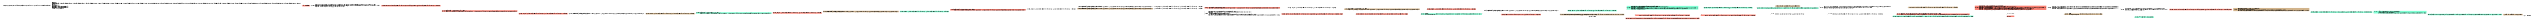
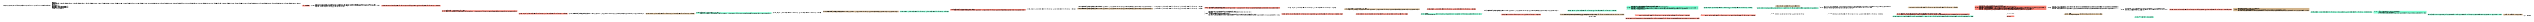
  digraph {
    fontname="DejaVu Sans Mono"
    rankdir=LR
    node [fillcolor=white fontname="DejaVu Sans Mono" shape=record style=filled]
    edge [fontname="DejaVu Sans Mono" style=dotted]
    n1 [fillcolor=salmon label="{59\:\ ?|MTH_ENTER_BLOCK\l}"]
    n2 [label="{61\:\ 0x0000|0x0000: INVOKE  (r0 I:java.lang.String) = (r8 I:android.net.Uri A[D('uri' android.net.Uri)]) type: VIRTUAL call: android.net.Uri.getScheme():java.lang.String A[MD:():java.lang.String (c)] (LINE:40)\l0x0004: INVOKE  (r1 I:java.lang.String) = (r8 I:android.net.Uri A[D('uri' android.net.Uri)]) type: VIRTUAL call: android.net.Uri.getSchemeSpecificPart():java.lang.String A[MD:():java.lang.String (c)] (LINE:41)\l0x0008: CONST  (r2 I:??[int, float, short, byte, char]) = (58 ??[int, float, short, byte, char])  (LINE:42)\l0x000a: CONST  (r3 I:??[int, float, short, byte, char]) = (64 ??[int, float, short, byte, char]) \l}"]
    n3 [fillcolor=salmon label="{62\:\ 0x000c|0x000c: IF  (r0 I:??[int, boolean, OBJECT, ARRAY, byte, short, char] A[D('scheme' java.lang.String)]) == (0 ??[int, boolean, OBJECT, ARRAY, byte, short, char])  \-\> B:108:0x00d7 \l}"]
    n4 [fillcolor=salmon label="{63\:\ 0x000e|0x000e: CONST_STR  (r4 I:java.lang.String) =  \"tel\"  (LINE:43)\l0x0010: INVOKE  (r4 I:boolean) = (r0 I:java.lang.String A[D('scheme' java.lang.String)]), (r4 I:java.lang.String) type: VIRTUAL call: java.lang.String.equalsIgnoreCase(java.lang.String):boolean A[MD:(java.lang.String):boolean (c)]\l}"]
    n5 [label="{108\:\ 0x00d7|0x00d7: NEW_INSTANCE  (r4 I:java.lang.StringBuilder A[D('builder' java.lang.StringBuilder)]) =  java.lang.StringBuilder  (LINE:70)\l0x00d9: INVOKE  (r4 I:java.lang.StringBuilder), (r3 I:int) type: DIRECT call: java.lang.StringBuilder.\<init\>(int):void A[MD:(int):void (c)]\l0x00dc: MOVE  (r3 I:??[OBJECT, ARRAY]) = (r4 I:??[OBJECT, ARRAY]) \l}"]
    n6 [fillcolor=salmon label="{64\:\ 0x0014|0x0014: IF  (r4 I:??[int, boolean, OBJECT, ARRAY, byte, short, char]) != (0 ??[int, boolean, OBJECT, ARRAY, byte, short, char])  \-\> B:92:0x00a3 \l}"]
    n7 [fillcolor=salmon label="{109\:\ 0x00dd|0x00dd: IF  (r0 I:??[int, boolean, OBJECT, ARRAY, byte, short, char] A[D('scheme' java.lang.String)]) == (0 ??[int, boolean, OBJECT, ARRAY, byte, short, char])  \-\> B:111:0x00e5  (LINE:71)\l}"]
    n8 [label="{65\:\ 0x0016|0x0016: CONST_STR  (r4 I:java.lang.String) =  \"sip\" \l0x0018: INVOKE  (r4 I:boolean) = (r0 I:java.lang.String A[D('scheme' java.lang.String)]), (r4 I:java.lang.String) type: VIRTUAL call: java.lang.String.equalsIgnoreCase(java.lang.String):boolean A[MD:(java.lang.String):boolean (c)]\l}"]
    n9 [label="{92\:\ 0x00a3|0x00a3: NEW_INSTANCE  (r4 I:java.lang.StringBuilder) =  java.lang.StringBuilder  (LINE:46)\l0x00a5: INVOKE  (r4 I:java.lang.StringBuilder), (r3 I:int) type: DIRECT call: java.lang.StringBuilder.\<init\>(int):void A[MD:(int):void (c)]\l0x00a8: INVOKE  \l  (r4 I:java.lang.StringBuilder A[D('builder' java.lang.StringBuilder)])\l  (r0 I:java.lang.String A[D('scheme' java.lang.String)])\l type: VIRTUAL call: java.lang.StringBuilder.append(java.lang.String):java.lang.StringBuilder A[MD:(java.lang.String):java.lang.StringBuilder (c)] (LINE:47)\l0x00ab: INVOKE  (r4 I:java.lang.StringBuilder A[D('builder' java.lang.StringBuilder)]), (r2 I:char) type: VIRTUAL call: java.lang.StringBuilder.append(char):java.lang.StringBuilder A[MD:(char):java.lang.StringBuilder (c)] (LINE:48)\l}"]
    n10 [fillcolor=tan label="{66\:\ 0x001c|0x001c: IF  (r4 I:??[int, boolean, OBJECT, ARRAY, byte, short, char]) != (0 ??[int, boolean, OBJECT, ARRAY, byte, short, char])  \-\> B:92:0x00a3 \l}"]
    n11 [fillcolor=salmon label="{93\:\ 0x00ae|0x00ae: IF  (r1 I:??[int, boolean, OBJECT, ARRAY, byte, short, char] A[D('ssp' java.lang.String)]) == (0 ??[int, boolean, OBJECT, ARRAY, byte, short, char])  \-\> B:106:0x00d2  (LINE:49)\l}"]
    n12 [fillcolor=aquamarine label="{67\:\ 0x001e|0x001e: CONST_STR  (r4 I:java.lang.String) =  \"sms\"  (LINE:44)\l0x0020: INVOKE  (r4 I:boolean) = (r0 I:java.lang.String A[D('scheme' java.lang.String)]), (r4 I:java.lang.String) type: VIRTUAL call: java.lang.String.equalsIgnoreCase(java.lang.String):boolean A[MD:(java.lang.String):boolean (c)]\l}"]
-   n13 [fillcolor=salmon label="{68\:\ 0x0024|0x0024: IF  (r4 I:??[int, boolean, OBJECT, ARRAY, byte, short, char]) != (0 ??[int, boolean, OBJECT, ARRAY, byte, short, char])  \-\> B:92:0x00a3 \l}"]
+   n13 [label="{68\:\ 0x0024|0x0024: IF  (r4 I:??[int, boolean, OBJECT, ARRAY, byte, short, char]) != (0 ??[int, boolean, OBJECT, ARRAY, byte, short, char])  \-\> B:92:0x00a3 \l}"]
    n14 [fillcolor=tan label="{69\:\ 0x0026|0x0026: CONST_STR  (r4 I:java.lang.String) =  \"smsto\" \l0x0028: INVOKE  (r4 I:boolean) = (r0 I:java.lang.String A[D('scheme' java.lang.String)]), (r4 I:java.lang.String) type: VIRTUAL call: java.lang.String.equalsIgnoreCase(java.lang.String):boolean A[MD:(java.lang.String):boolean (c)]\l}"]
    n15 [fillcolor=aquamarine label="{70\:\ 0x002c|0x002c: IF  (r4 I:??[int, boolean, OBJECT, ARRAY, byte, short, char]) != (0 ??[int, boolean, OBJECT, ARRAY, byte, short, char])  \-\> B:92:0x00a3 \l}"]
    n16 [fillcolor=salmon label="{71\:\ 0x002e|0x002e: CONST_STR  (r4 I:java.lang.String) =  \"mailto\"  (LINE:45)\l0x0030: INVOKE  (r4 I:boolean) = (r0 I:java.lang.String A[D('scheme' java.lang.String)]), (r4 I:java.lang.String) type: VIRTUAL call: java.lang.String.equalsIgnoreCase(java.lang.String):boolean A[MD:(java.lang.String):boolean (c)]\l}"]
    n17 [label="{72\:\ 0x0034|0x0034: IF  (r4 I:??[int, boolean, OBJECT, ARRAY, byte, short, char]) != (0 ??[int, boolean, OBJECT, ARRAY, byte, short, char])  \-\> B:92:0x00a3 \l}"]
    n18 [fillcolor=tan label="{73\:\ 0x0036|0x0036: CONST_STR  (r4 I:java.lang.String) =  \"nfc\" \l0x0038: INVOKE  (r4 I:boolean) = (r0 I:java.lang.String A[D('scheme' java.lang.String)]), (r4 I:java.lang.String) type: VIRTUAL call: java.lang.String.equalsIgnoreCase(java.lang.String):boolean A[MD:(java.lang.String):boolean (c)]\l}"]
    n19 [label="{76\:\ 0x003f|0x003f: CONST_STR  (r4 I:java.lang.String) =  \"http\"  (LINE:60)\l0x0041: INVOKE  (r4 I:boolean) = (r0 I:java.lang.String A[D('scheme' java.lang.String)]), (r4 I:java.lang.String) type: VIRTUAL call: java.lang.String.equalsIgnoreCase(java.lang.String):boolean A[MD:(java.lang.String):boolean (c)]\l}"]
    n20 [label="{74\:\ 0x003c|0x003c: IF  (r4 I:??[int, boolean, OBJECT, ARRAY, byte, short, char]) == (0 ??[int, boolean, OBJECT, ARRAY, byte, short, char])  \-\> B:76:0x003f \l}"]
    n21 [label="{77\:\ 0x0045|0x0045: IF  (r4 I:??[int, boolean, OBJECT, ARRAY, byte, short, char]) != (0 ??[int, boolean, OBJECT, ARRAY, byte, short, char])  \-\> B:84:0x005f \l}"]
    n22 [fillcolor=salmon label="{78\:\ 0x0047|0x0047: CONST_STR  (r4 I:java.lang.String) =  \"https\" \l0x0049: INVOKE  (r4 I:boolean) = (r0 I:java.lang.String A[D('scheme' java.lang.String)]), (r4 I:java.lang.String) type: VIRTUAL call: java.lang.String.equalsIgnoreCase(java.lang.String):boolean A[MD:(java.lang.String):boolean (c)]\l}"]
    n23 [fillcolor=aquamarine label="{84\:\ 0x005f|0x005f: NEW_INSTANCE  (r4 I:java.lang.StringBuilder) =  java.lang.StringBuilder  (LINE:62)\l0x0061: INVOKE  (r4 I:java.lang.StringBuilder) type: DIRECT call: java.lang.StringBuilder.\<init\>():void A[MD:():void (c)]\l0x0064: CONST_STR  (r5 I:java.lang.String) =  \"\/\/\" \l0x0066: INVOKE  (r4 I:java.lang.StringBuilder), (r5 I:java.lang.String) type: VIRTUAL call: java.lang.StringBuilder.append(java.lang.String):java.lang.StringBuilder A[MD:(java.lang.String):java.lang.StringBuilder (c)]\l0x0069: INVOKE  (r5 I:java.lang.String) = (r8 I:android.net.Uri A[D('uri' android.net.Uri)]) type: VIRTUAL call: android.net.Uri.getHost():java.lang.String A[MD:():java.lang.String (c)]\l0x006d: CONST_STR  (r6 I:java.lang.String) =  \"\" \l}"]
    n24 [label="{79\:\ 0x004d|0x004d: IF  (r4 I:??[int, boolean, OBJECT, ARRAY, byte, short, char]) != (0 ??[int, boolean, OBJECT, ARRAY, byte, short, char])  \-\> B:84:0x005f \l}"]
    n25 [fillcolor=aquamarine label="{85\:\ 0x006f|0x006f: IF  (r5 I:??[int, boolean, OBJECT, ARRAY, byte, short, char]) == (0 ??[int, boolean, OBJECT, ARRAY, byte, short, char])  \-\> B:87:0x0076 \l}"]
    n26 [fillcolor=tan label="{80\:\ 0x004f|0x004f: CONST_STR  (r4 I:java.lang.String) =  \"ftp\"  (LINE:61)\l0x0051: INVOKE  (r4 I:boolean) = (r0 I:java.lang.String A[D('scheme' java.lang.String)]), (r4 I:java.lang.String) type: VIRTUAL call: java.lang.String.equalsIgnoreCase(java.lang.String):boolean A[MD:(java.lang.String):boolean (c)]\l}"]
    n27 [fillcolor=salmon label="{81\:\ 0x0055|0x0055: IF  (r4 I:??[int, boolean, OBJECT, ARRAY, byte, short, char]) != (0 ??[int, boolean, OBJECT, ARRAY, byte, short, char])  \-\> B:84:0x005f \l}"]
    n28 [label="{82\:\ 0x0057|0x0057: CONST_STR  (r4 I:java.lang.String) =  \"rtsp\" \l0x0059: INVOKE  (r4 I:boolean) = (r0 I:java.lang.String A[D('scheme' java.lang.String)]), (r4 I:java.lang.String) type: VIRTUAL call: java.lang.String.equalsIgnoreCase(java.lang.String):boolean A[MD:(java.lang.String):boolean (c)]\l}"]
    n29 [fillcolor=aquamarine label="{83\:\ 0x005d|0x005d: IF  (r4 I:??[int, boolean, OBJECT, ARRAY, byte, short, char]) == (0 ??[int, boolean, OBJECT, ARRAY, byte, short, char])  \-\> B:108:0x00d7 \l}"]
    n30 [fillcolor=aquamarine label="{86\:\ 0x0071|0x0071: INVOKE  (r5 I:java.lang.String) = (r8 I:android.net.Uri A[D('uri' android.net.Uri)]) type: VIRTUAL call: android.net.Uri.getHost():java.lang.String A[MD:():java.lang.String (c)]\l}"]
    n31 [fillcolor=tan label="{87\:\ 0x0076|0x0076: MOVE  (r5 I:??[OBJECT, ARRAY]) = (r6 I:??[OBJECT, ARRAY]) \l}"]
    n32 [label="{88\:\ 0x0077|0x0077: INVOKE  (r4 I:java.lang.StringBuilder), (r5 I:java.lang.String) type: VIRTUAL call: java.lang.StringBuilder.append(java.lang.String):java.lang.StringBuilder A[MD:(java.lang.String):java.lang.StringBuilder (c)]\l0x007a: INVOKE  (r5 I:int) = (r8 I:android.net.Uri A[D('uri' android.net.Uri)]) type: VIRTUAL call: android.net.Uri.getPort():int A[MD:():int (c)] (LINE:63)\l0x007e: CONST  (r7 I:??[int, float, short, byte, char]) = (\-1 ??[int, float, short, byte, char]) \l}"]
    n33 [fillcolor=tan label="{89\:\ 0x007f|0x007f: IF  (r5 I:??[int, boolean, OBJECT, ARRAY, byte, short, char]) == (r7 I:??[int, boolean, OBJECT, ARRAY, byte, short, char])  \-\> B:91:0x0096 \l}"]
    n34 [fillcolor=salmon label="{90\:\ 0x0081|0x0081: NEW_INSTANCE  (r5 I:java.lang.StringBuilder) =  java.lang.StringBuilder \l0x0083: INVOKE  (r5 I:java.lang.StringBuilder) type: DIRECT call: java.lang.StringBuilder.\<init\>():void A[MD:():void (c)]\l0x0086: CONST_STR  (r6 I:java.lang.String) =  \":\" \l0x0088: INVOKE  (r5 I:java.lang.StringBuilder), (r6 I:java.lang.String) type: VIRTUAL call: java.lang.StringBuilder.append(java.lang.String):java.lang.StringBuilder A[MD:(java.lang.String):java.lang.StringBuilder (c)]\l0x008b: INVOKE  (r6 I:int) = (r8 I:android.net.Uri A[D('uri' android.net.Uri)]) type: VIRTUAL call: android.net.Uri.getPort():int A[MD:():int (c)]\l0x008f: INVOKE  (r5 I:java.lang.StringBuilder), (r6 I:int) type: VIRTUAL call: java.lang.StringBuilder.append(int):java.lang.StringBuilder A[MD:(int):java.lang.StringBuilder (c)]\l0x0092: INVOKE  (r6 I:java.lang.String) = (r5 I:java.lang.StringBuilder) type: VIRTUAL call: java.lang.StringBuilder.toString():java.lang.String A[MD:():java.lang.String (c)]\l}"]
    n35 [label="{91\:\ 0x0096|0x0096: INVOKE  (r4 I:java.lang.StringBuilder), (r6 I:java.lang.String) type: VIRTUAL call: java.lang.StringBuilder.append(java.lang.String):java.lang.StringBuilder A[MD:(java.lang.String):java.lang.StringBuilder (c)]\l0x0099: CONST_STR  (r5 I:java.lang.String) =  \"\/...\" \l0x009b: INVOKE  (r4 I:java.lang.StringBuilder), (r5 I:java.lang.String) type: VIRTUAL call: java.lang.StringBuilder.append(java.lang.String):java.lang.StringBuilder A[MD:(java.lang.String):java.lang.StringBuilder (c)]\l0x009e: INVOKE  (r1 I:java.lang.String A[D('ssp' java.lang.String)]) = (r4 I:java.lang.StringBuilder) type: VIRTUAL call: java.lang.StringBuilder.toString():java.lang.String A[MD:():java.lang.String (c)]\l}"]
    n36 [fillcolor=salmon label="{94\:\ 0x00b0|0x00b0: CONST  (r2 I:??[int, float, boolean, short, byte, char, OBJECT, ARRAY]) = (0 ??[int, float, boolean, short, byte, char, OBJECT, ARRAY])  (LINE:50)\l}"]
    n37 [fillcolor=salmon label="{106\:\ 0x00d2|0x00d2: INVOKE  (r2 I:java.lang.String) = (r4 I:java.lang.StringBuilder A[D('builder' java.lang.StringBuilder)]) type: VIRTUAL call: java.lang.StringBuilder.toString():java.lang.String A[MD:():java.lang.String (c)] (LINE:59)\l}"]
    n38 [fillcolor=aquamarine label="{95\:\ 0x00b1|LOOP_START\lLOOP:0: B:95:0x00b1\-\>B:105:0x00cf\l|0x00b1: INVOKE  (r5 I:int) = (r1 I:java.lang.String A[D('ssp' java.lang.String)]) type: VIRTUAL call: java.lang.String.length():int A[MD:():int (c)]\l}"]
    n39 [fillcolor=aquamarine label="{107\:\ 0x00d6|RETURN\l|0x00d6: RETURN  (r2 I:java.lang.String) \l}"]
    n40 [fillcolor=salmon label="{96\:\ 0x00b5|0x00b5: IF  (r2 I:??[int, byte, short, char] A[D('i' int)]) \>= (r5 I:??[int, byte, short, char])  \-\> B:115:0x00d2 \l}"]
    n41 [fillcolor=tan label="{97\:\ 0x00b7|0x00b7: INVOKE  (r5 I:char) = (r1 I:java.lang.String A[D('ssp' java.lang.String)]), (r2 I:int A[D('i' int)]) type: VIRTUAL call: java.lang.String.charAt(int):char A[MD:(int):char (c)] (LINE:51)\l0x00bb: CONST  (r6 I:??[int, float, short, byte, char]) = (45 ??[int, float, short, byte, char])  (LINE:52)\l}"]
    n42 [label="{115\:\ 0x00d2|SYNTHETIC\l}"]
    n43 [fillcolor=salmon label="{98\:\ 0x00bd|0x00bd: IF  (r5 I:??[int, boolean, OBJECT, ARRAY, byte, short, char] A[D('c' char)]) == (r6 I:??[int, boolean, OBJECT, ARRAY, byte, short, char])  \-\> B:104:0x00cc \l}"]
    n44 [fillcolor=salmon label="{99\:\ 0x00bf|0x00bf: IF  (r5 I:??[int, boolean, OBJECT, ARRAY, byte, short, char] A[D('c' char)]) == (r3 I:??[int, boolean, OBJECT, ARRAY, byte, short, char])  \-\> B:104:0x00cc \l}"]
    n45 [fillcolor=aquamarine label="{104\:\ 0x00cc|0x00cc: INVOKE  (r4 I:java.lang.StringBuilder A[D('builder' java.lang.StringBuilder)]), (r5 I:char A[D('c' char)]) type: VIRTUAL call: java.lang.StringBuilder.append(char):java.lang.StringBuilder A[MD:(char):java.lang.StringBuilder (c)] (LINE:53)\l}"]
    n46 [label="{100\:\ 0x00c1|0x00c1: CONST  (r6 I:??[int, float, short, byte, char]) = (46 ??[int, float, short, byte, char]) \l}"]
    n47 [fillcolor=salmon label="{116\:\ 0x00cf|SYNTHETIC\l}"]
    n48 [label="{101\:\ 0x00c3|0x00c3: IF  (r5 I:??[int, boolean, OBJECT, ARRAY, byte, short, char] A[D('c' char)]) != (r6 I:??[int, boolean, OBJECT, ARRAY, byte, short, char])  \-\> B:103:0x00c6 \l}"]
    n49 [fillcolor=salmon label="{103\:\ 0x00c6|0x00c6: CONST  (r6 I:??[int, float, short, byte, char]) = (120(0x78, float:1.68E\-43) ??[int, float, short, byte, char])  (LINE:55)\l0x00c8: INVOKE  (r4 I:java.lang.StringBuilder A[D('builder' java.lang.StringBuilder)]), (r6 I:char) type: VIRTUAL call: java.lang.StringBuilder.append(char):java.lang.StringBuilder A[MD:(char):java.lang.StringBuilder (c)]\l}"]
    n50 [label="{117\:\ 0x00cf|SYNTHETIC\l}"]
    n51 [fillcolor=tan label="{105\:\ 0x00cf|LOOP_END\lLOOP:0: B:95:0x00b1\-\>B:105:0x00cf\l|0x00cf: ARITH  (r2 I:int) = (r2 I:int A[D('i' int)]) + (1 int)  (LINE:50)\l}"]
    n52 [label="{60\:\ ?|MTH_EXIT_BLOCK\l}"]
    n53 [fillcolor=tan label="{110\:\ 0x00df|0x00df: INVOKE  \l  (r3 I:java.lang.StringBuilder A[D('builder' java.lang.StringBuilder)])\l  (r0 I:java.lang.String A[D('scheme' java.lang.String)])\l type: VIRTUAL call: java.lang.StringBuilder.append(java.lang.String):java.lang.StringBuilder A[MD:(java.lang.String):java.lang.StringBuilder (c)] (LINE:72)\l0x00e2: INVOKE  (r3 I:java.lang.StringBuilder A[D('builder' java.lang.StringBuilder)]), (r2 I:char) type: VIRTUAL call: java.lang.StringBuilder.append(char):java.lang.StringBuilder A[MD:(char):java.lang.StringBuilder (c)] (LINE:73)\l}"]
    n54 [fillcolor=aquamarine label="{111\:\ 0x00e5|0x00e5: IF  (r1 I:??[int, boolean, OBJECT, ARRAY, byte, short, char] A[D('ssp' java.lang.String)]) == (0 ??[int, boolean, OBJECT, ARRAY, byte, short, char])  \-\> B:113:0x00ea  (LINE:75)\l}"]
    n55 [fillcolor=aquamarine label="{112\:\ 0x00e7|0x00e7: INVOKE  \l  (r3 I:java.lang.StringBuilder A[D('builder' java.lang.StringBuilder)])\l  (r1 I:java.lang.String A[D('ssp' java.lang.String)])\l type: VIRTUAL call: java.lang.StringBuilder.append(java.lang.String):java.lang.StringBuilder A[MD:(java.lang.String):java.lang.StringBuilder (c)] (LINE:76)\l}"]
    n56 [fillcolor=aquamarine label="{113\:\ 0x00ea|0x00ea: INVOKE  (r2 I:java.lang.String) = (r3 I:java.lang.StringBuilder A[D('builder' java.lang.StringBuilder)]) type: VIRTUAL call: java.lang.StringBuilder.toString():java.lang.String A[MD:():java.lang.String (c)] (LINE:78)\l}"]
    n57 [fillcolor=tan label="{114\:\ 0x00ee|RETURN\l|0x00ee: RETURN  (r2 I:java.lang.String) \l}"]
    n58 [label="{public static java.lang.String androidx.core.net.UriCompat.toSafeString((r8 I:android.net.Uri A[D('uri' android.net.Uri), IMMUTABLE_TYPE, METHOD_ARGUMENT]))  | USE_LINES_HINTS\lCROSS_EDGE: B:111:0x00e5 \-\> B:113:0x00ea, CROSS_EDGE: B:109:0x00dd \-\> B:111:0x00e5, CROSS_EDGE: B:89:0x007f \-\> B:91:0x0096, CROSS_EDGE: B:87:0x0076 \-\> B:88:0x0077, CROSS_EDGE: B:83:0x005d \-\> B:108:0x00d7, CROSS_EDGE: B:81:0x0055 \-\> B:84:0x005f, CROSS_EDGE: B:79:0x004d \-\> B:84:0x005f, CROSS_EDGE: B:77:0x0045 \-\> B:84:0x005f, BACK_EDGE: B:105:0x00cf \-\> B:95:0x00b1, CROSS_EDGE: B:104:0x00cc \-\> B:105:0x00cf, CROSS_EDGE: B:99:0x00bf \-\> B:104:0x00cc, CROSS_EDGE: B:98:0x00bd \-\> B:104:0x00cc, CROSS_EDGE: B:107:0x00d6 \-\> B:60:?, CROSS_EDGE: B:93:0x00ae \-\> B:106:0x00d2, CROSS_EDGE: B:72:0x0034 \-\> B:92:0x00a3, CROSS_EDGE: B:70:0x002c \-\> B:92:0x00a3, CROSS_EDGE: B:68:0x0024 \-\> B:92:0x00a3, CROSS_EDGE: B:66:0x001c \-\> B:92:0x00a3, CROSS_EDGE: B:64:0x0014 \-\> B:92:0x00a3, CROSS_EDGE: B:62:0x000c \-\> B:108:0x00d7\lINLINE_NOT_NEEDED\lDebug Info:\l  0x00bb\-0x00cf: r5 'c' C\l  0x00b1\-0x00d2: r2 'i' I\l  0x00a8\-0x00d7: r4 'builder' Ljava\/lang\/StringBuilder;\l  0x0004\-0x00ee: r0 'scheme' Ljava\/lang\/String;\l  0x0008\-0x00ee: r1 'ssp' Ljava\/lang\/String;\l  0x00dd\-0x00ee: r3 'builder' Ljava\/lang\/StringBuilder;\l  \-1 \-0x00ee: r8 'uri' Landroid\/net\/Uri;\l}"]
    n1 -> n2
    n2 -> n3
    n3 -> n4
    n3 -> n5
    n4 -> n6 [style=dashed]
    n5 -> n7
    n6 -> n8
    n6 -> n9
    n7 -> n53 [style=dashed]
    n7 -> n54
    n8 -> n10
    n9 -> n11
    n10 -> n9
    n10 -> n12 [style=dashed]
    n11 -> n36 [style=dashed]
    n11 -> n37
    n12 -> n13
    n13 -> n9 [style=dashed]
    n13 -> n14 [style=dashed]
    n14 -> n15 [style=dashed]
    n15 -> n9
    n15 -> n16 [style=dashed]
    n16 -> n17
    n17 -> n9
    n17 -> n18 [style=dashed]
    n17 -> n19
    n18 -> n20
    n19 -> n21
    n20 -> n9 [style=dashed]
    n21 -> n22 [style=dashed]
    n21 -> n23
    n22 -> n24 [style=dashed]
    n23 -> n25
    n24 -> n23
    n24 -> n26 [style=dashed]
    n25 -> n30
    n25 -> n31
    n26 -> n27
    n27 -> n23
    n27 -> n28 [style=dashed]
    n28 -> n29
    n29 -> n5
    n29 -> n23
    n30 -> n32 [style=dashed]
    n31 -> n32
    n32 -> n33 [style=dashed]
    n33 -> n34 [style=dashed]
    n33 -> n35
    n34 -> n35 [style=dashed]
    n35 -> n5 [style=dashed]
    n36 -> n38 [style=dashed]
    n37 -> n39
    n38 -> n40
    n39 -> n52
    n40 -> n41 [style=dashed]
    n40 -> n42
    n41 -> n43 [style=dashed]
    n42 -> n37
    n43 -> n44 [style=dashed]
    n43 -> n45 [style=dashed]
    n44 -> n45
    n44 -> n46
    n45 -> n47 [style=dashed]
    n46 -> n48
    n47 -> n51
    n48 -> n45
    n48 -> n49 [style=dashed]
    n49 -> n50
    n50 -> n51
    n51 -> n38 [style=dashed]
    n53 -> n54
    n54 -> n55
    n54 -> n56
    n55 -> n56
    n56 -> n57 [style=dashed]
    n57 -> n52 [style=dashed]
    n58 -> n1
  }
